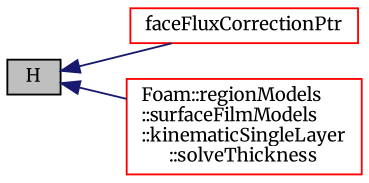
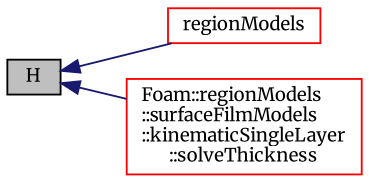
  digraph {
    rankdir=LR
    fontname=Merriweather
    node [color=red fontname=Merriweather fontsize=10 shape=record]
    edge [color=midnightblue dir=back fontname=Merriweather fontsize=10 labelfontname=FreeSans labelfontsize=10 style=solid]
    n1 [color=black fillcolor=grey75 fontcolor=black height=0.2 label=H style=filled width=0.4]
-   n2 [height=0.2 label=faceFluxCorrectionPtr width=0.4]
+   n2 [height=0.2 label=regionModels width=0.4]
    n3 [height=0.2 label="Foam::regionModels\l::surfaceFilmModels\l::kinematicSingleLayer\l::solveThickness" width=0.4]
    n1 -> n2
    n1 -> n3
  }
